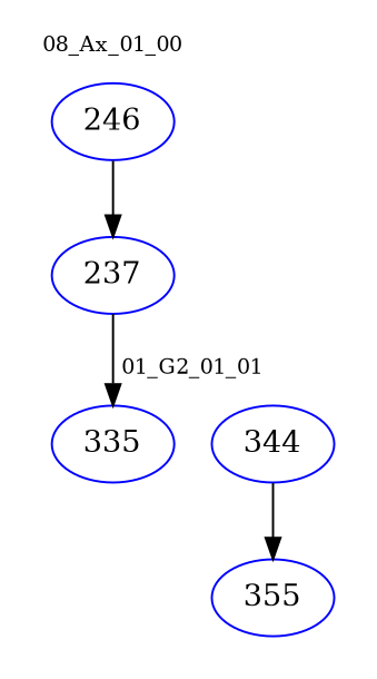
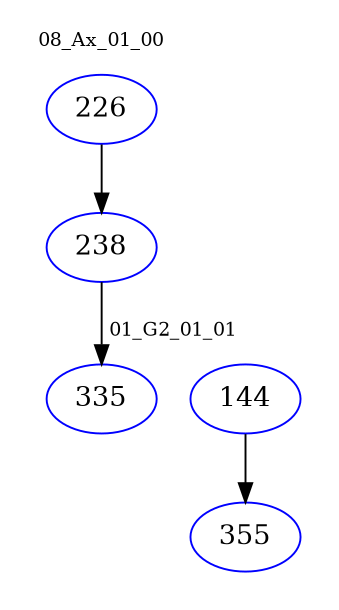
  digraph {
    node [color=blue]
    edge [color=black]
-   n1 [label=246]
-   n2 [label=237]
-   n3 [label=344]
+   n1 [label=226]
+   n2 [label=238]
+   n3 [label=144]
    n4 [label=335]
    n5 [label=355]
    subgraph cluster_1 {
      color=white
      fontsize=10
      label="08_Ax_01_00"
      n1
      n2
    }
    subgraph cluster_2 {
      color=white
      fontsize=10
      label="01_G2_01_01"
      n3
      n4
      n5
    }
    n1 -> n2
    n2 -> n4
    n3 -> n5
  }
